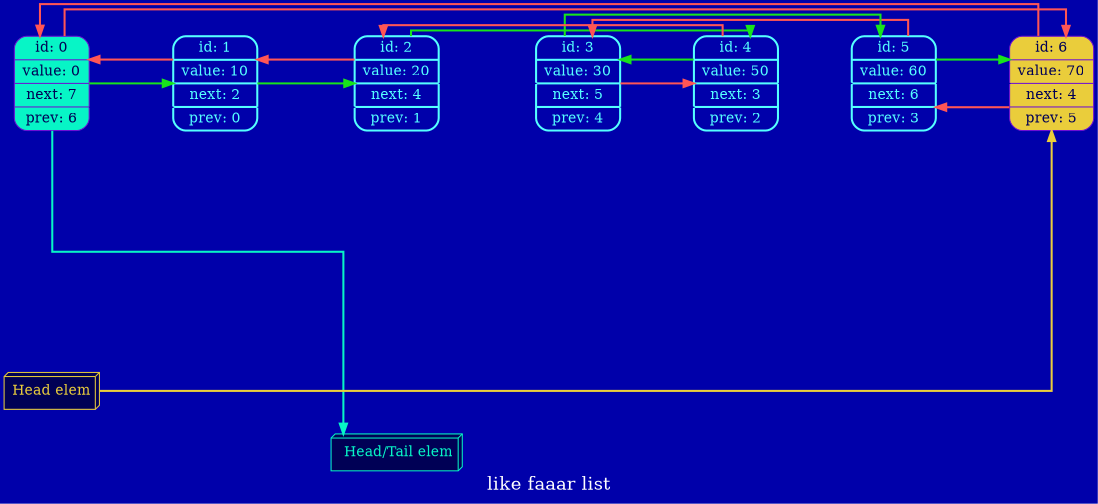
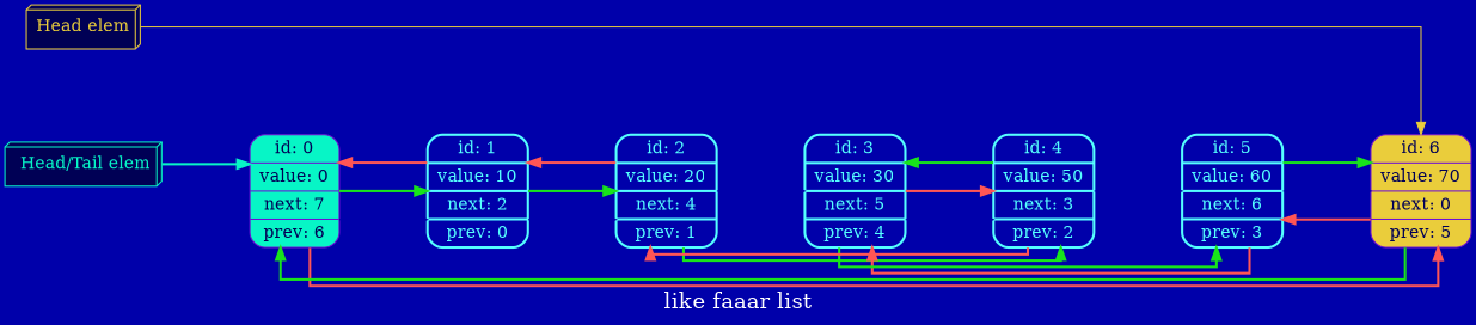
  digraph {
    bgcolor="#0000aa"
    fontcolor=white
    fontsize=18
    label="like faaar list"
    nodesep=0.9
    rankdir=LR
    ranksep=1.0
    splines=ortho
    style=rounded
    node [color="#55ffff" fillcolor="#0000aa" fontcolor="#55ffff" shape=Mrecord style=bold]
    edge [color="#18e41b" weight=0 style=bold]
    n1 [color="#6d0dd4" fillcolor="#07f5c6" fontcolor="#000055" label=" {id: 0} | {value: 0} | {next: 7} | {prev: 6}" style=filled]
    n2 [label=" {id: 1} | {value: 10} | {next: 2} | {prev: 0}"]
-   n3 [color="#6d0dd4" fillcolor="#eacd3b" fontcolor="#000055" label=" {id: 6} | {value: 70} | {next: 4} | {prev: 5}" style=filled]
+   n3 [color="#6d0dd4" fillcolor="#eacd3b" fontcolor="#000055" label=" {id: 6} | {value: 70} | {next: 0} | {prev: 5}" style=filled]
    n4 [label=" {id: 2} | {value: 20} | {next: 4} | {prev: 1}"]
    n5 [label=" {id: 5} | {value: 60} | {next: 6} | {prev: 3}"]
    n6 [color="#07f5c6" fillcolor="#000055" fontcolor="#07f5c6" label=" Head/Tail elem" shape=box3d style=filled]
    n7 [label=" {id: 3} | {value: 30} | {next: 5} | {prev: 4}"]
    n8 [label=" {id: 4} | {value: 50} | {next: 3} | {prev: 2}"]
    n9 [color="#eacd3b" fillcolor="#000055" fontcolor="#eacd3b" label="Head elem" shape=box3d style=filled]
    n1 -> n2 [color="#0000aa" weight=1000 style=""]
    n1 -> n2
    n1 -> n3 [color="#ff5555" constraint=false]
    n2 -> n1 [color="#ff5555" constraint=false]
    n2 -> n4 [color="#0000aa" weight=1000 style=""]
    n2 -> n4
-   n3 -> n1 [color="#ff5555"]
+   n3 -> n1
    n3 -> n5 [color="#ff5555" constraint=false]
    n4 -> n2 [color="#ff5555" constraint=false]
    n4 -> n7 [color="#0000aa" weight=1000 style=""]
    n4 -> n8
    n5 -> n3 [color="#0000aa" weight=1000 style=""]
    n5 -> n3
    n5 -> n7 [color="#ff5555" constraint=false]
-   n1 -> n6 [color="#07f5c6"]
+   n6 -> n1 [color="#07f5c6"]
    n7 -> n5
    n7 -> n8 [color="#0000aa" weight=1000 style=""]
    n7 -> n8 [color="#ff5555" constraint=false]
    n8 -> n4 [color="#ff5555" constraint=false]
    n8 -> n5 [color="#0000aa" weight=1000 style=""]
    n8 -> n7
-   n9 -> n3 [color="#eacd3b"]
+   n9 -> n3 [color="#eacd3b" style=solid]
  }
